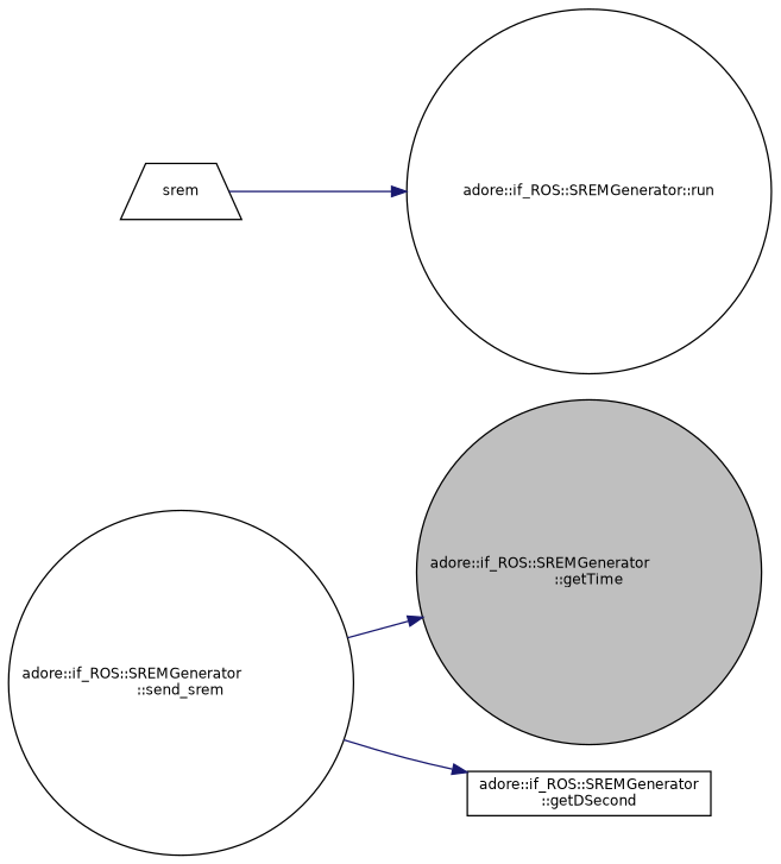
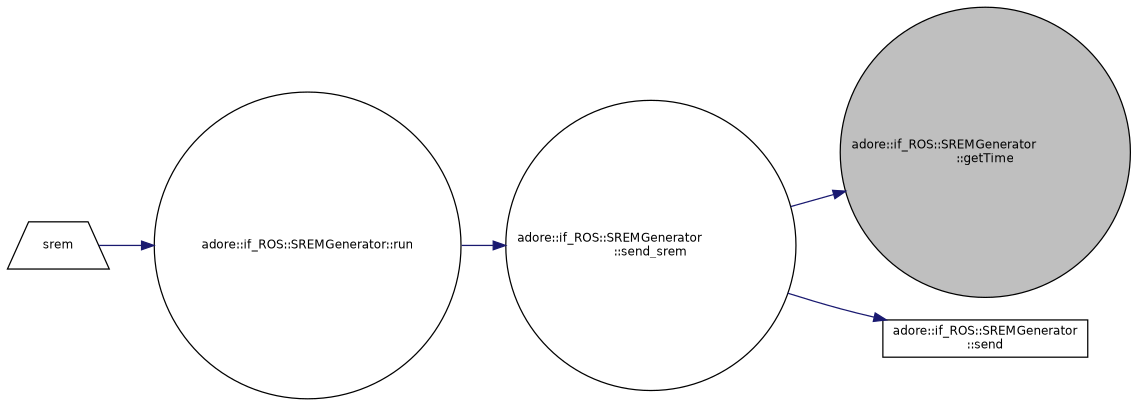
  digraph {
    rankdir=RL
    node [color=black fillcolor=white fontname=Helvetica fontsize=10 shape=circle style=filled]
    edge [color=midnightblue dir=back fontname=Helvetica fontsize=10 labelfontname=Helvetica labelfontsize=10 style=solid]
    n1 [fillcolor=grey75 fontcolor=black height=0.2 label="adore::if_ROS::SREMGenerator\l::getTime" width=0.4]
    n2 [height=0.2 label="adore::if_ROS::SREMGenerator\l::send_srem" width=0.4]
-   n3 [height=0.2 label="adore::if_ROS::SREMGenerator\l::getDSecond" shape=box width=0.4]
+   n3 [height=0.2 label="adore::if_ROS::SREMGenerator\l::send" shape=box width=0.4]
    n4 [height=0.2 label="adore::if_ROS::SREMGenerator::run" width=0.4]
    n5 [height=0.2 label=srem shape=trapezium width=0.4]
    n1 -> n2
+   n2 -> n4
    n3 -> n2
    n4 -> n5
  }
